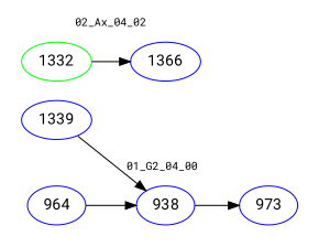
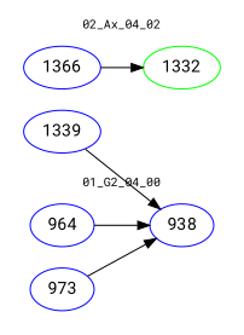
  digraph {
    fontname="Roboto Mono"
    rankdir=LR
    node [color=blue fontname="Roboto Mono"]
    edge [color=black fontname="Roboto Mono"]
    n1 [label=1339]
    n2 [color=green label=1332]
    n3 [label=1366]
    n4 [label=964]
    n5 [label=938]
    n6 [label=973]
    subgraph cluster_1 {
      color=white
      fontsize=10
      label="02_Ax_04_02"
      n1
      n2
      n3
    }
    subgraph cluster_2 {
      color=white
      fontsize=10
      label="01_G2_04_00"
      n4
      n5
      n6
    }
    n1 -> n5
-   n2 -> n3
+   n3 -> n2
    n4 -> n5
-   n5 -> n6
+   n6 -> n5
  }
